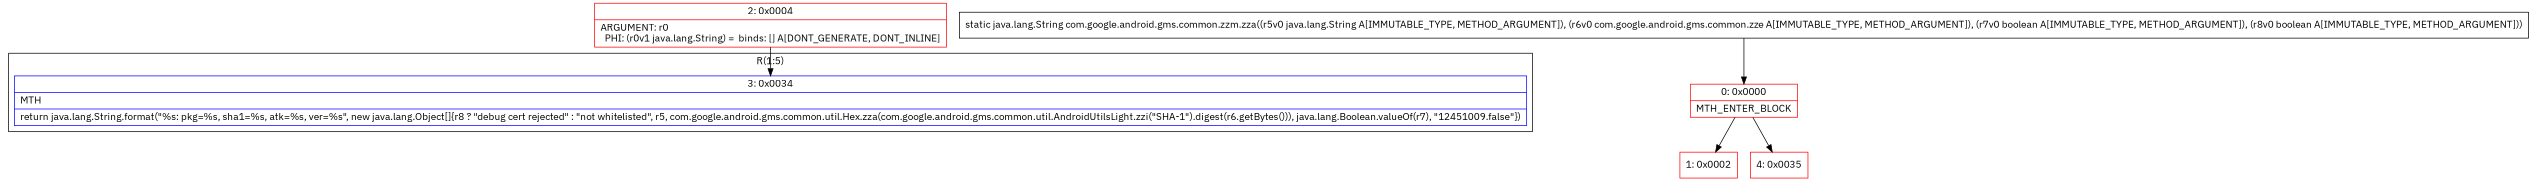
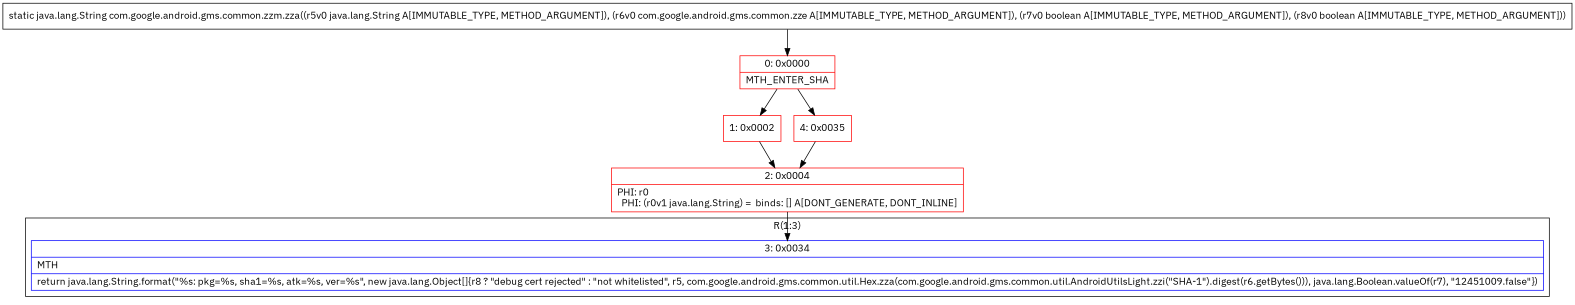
  digraph {
    fontname="IBM Plex Sans"
    node [color=red fontname="IBM Plex Sans" shape=record]
    edge [fontname="IBM Plex Sans"]
    n1 [color=blue label="{3\:\ 0x0034|MTH\l|return java.lang.String.format(\"%s: pkg=%s, sha1=%s, atk=%s, ver=%s\", new java.lang.Object[]\{r8 ? \"debug cert rejected\" : \"not whitelisted\", r5, com.google.android.gms.common.util.Hex.zza(com.google.android.gms.common.util.AndroidUtilsLight.zzi(\"SHA\-1\").digest(r6.getBytes())), java.lang.Boolean.valueOf(r7), \"12451009.false\"\})\l}"]
-   n2 [label="{0\:\ 0x0000|MTH_ENTER_BLOCK\l}"]
+   n2 [label="{0\:\ 0x0000|MTH_ENTER_SHA\l}"]
    n3 [label="{1\:\ 0x0002}"]
    n4 [label="{4\:\ 0x0035}"]
-   n5 [label="{2\:\ 0x0004|ARGUMENT: r0 \l  PHI: (r0v1 java.lang.String) =  binds: [] A[DONT_GENERATE, DONT_INLINE]\l}"]
+   n5 [label="{2\:\ 0x0004|PHI: r0 \l  PHI: (r0v1 java.lang.String) =  binds: [] A[DONT_GENERATE, DONT_INLINE]\l}"]
    n6 [label="{static java.lang.String com.google.android.gms.common.zzm.zza((r5v0 java.lang.String A[IMMUTABLE_TYPE, METHOD_ARGUMENT]), (r6v0 com.google.android.gms.common.zze A[IMMUTABLE_TYPE, METHOD_ARGUMENT]), (r7v0 boolean A[IMMUTABLE_TYPE, METHOD_ARGUMENT]), (r8v0 boolean A[IMMUTABLE_TYPE, METHOD_ARGUMENT])) }" color=""]
    subgraph cluster_1 {
-     label="R(1:5)"
+     label="R(1:3)"
      n1
    }
    n2 -> n3
    n2 -> n4
+   n3 -> n5
+   n4 -> n5
    n5 -> n1
    n6 -> n2
  }
